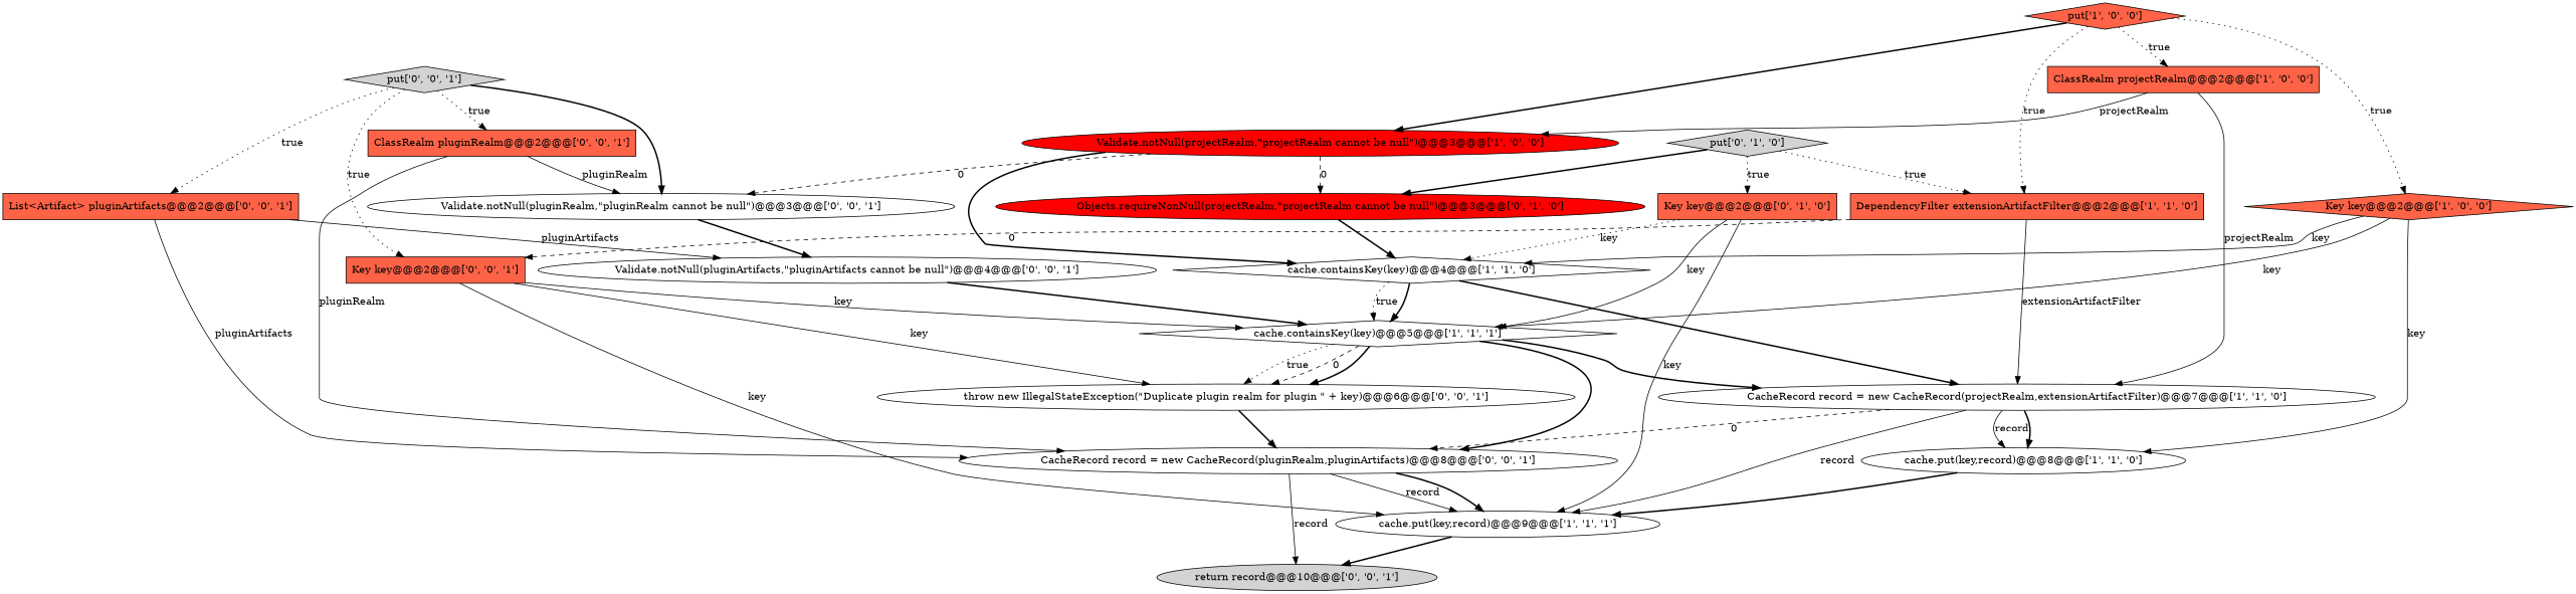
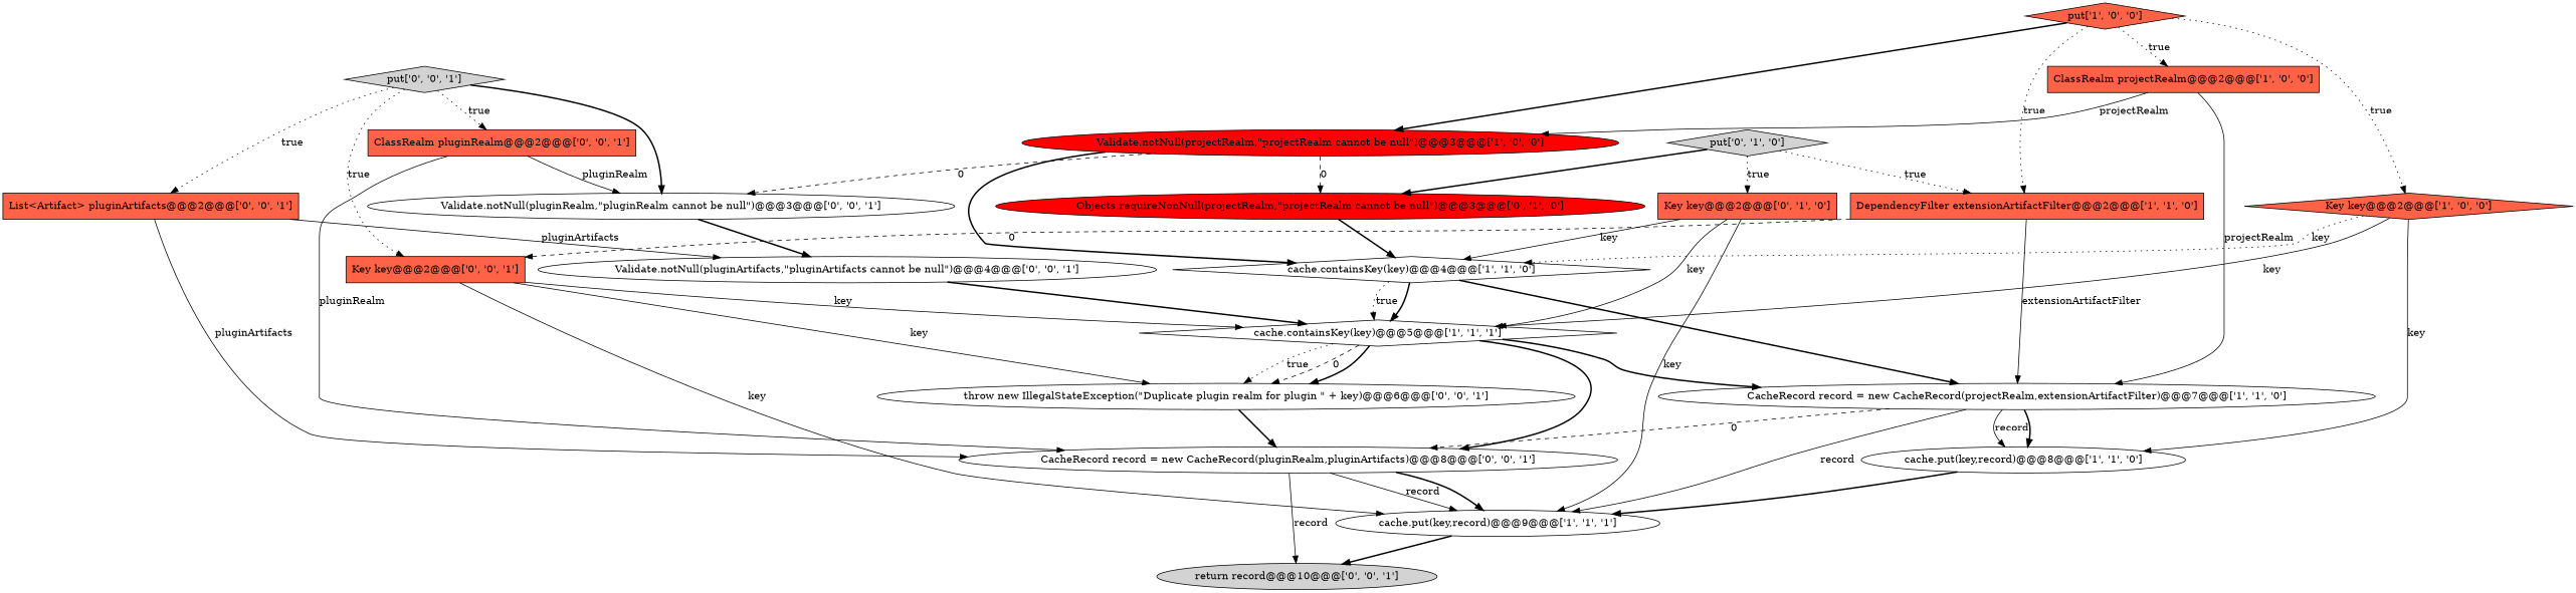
  digraph {
    node [fillcolor=white shape=ellipse style=filled]
    edge [style=solid]
    n1 [label="CacheRecord record = new CacheRecord(projectRealm,extensionArtifactFilter)@@@7@@@['1', '1', '0']"]
    n2 [label="cache.put(key,record)@@@8@@@['1', '1', '0']"]
    n3 [label="cache.put(key,record)@@@9@@@['1', '1', '1']"]
    n4 [label="CacheRecord record = new CacheRecord(pluginRealm,pluginArtifacts)@@@8@@@['0', '0', '1']"]
    n5 [fillcolor=lightgray label="return record@@@10@@@['0', '0', '1']"]
    n6 [fillcolor=tomato label="Key key@@@2@@@['0', '0', '1']" shape=box]
    n7 [label="throw new IllegalStateException(\"Duplicate plugin realm for plugin \" + key)@@@6@@@['0', '0', '1']"]
    n8 [label="cache.containsKey(key)@@@5@@@['1', '1', '1']" shape=diamond]
    n9 [fillcolor=tomato label="Key key@@@2@@@['1', '0', '0']" shape=diamond]
    n10 [label="cache.containsKey(key)@@@4@@@['1', '1', '0']" shape=diamond]
    n11 [label="Validate.notNull(pluginArtifacts,\"pluginArtifacts cannot be null\")@@@4@@@['0', '0', '1']"]
    n12 [fillcolor=tomato label="DependencyFilter extensionArtifactFilter@@@2@@@['1', '1', '0']" shape=box]
    n13 [fillcolor=tomato label="List<Artifact> pluginArtifacts@@@2@@@['0', '0', '1']" shape=box]
    n14 [fillcolor=red label="Validate.notNull(projectRealm,\"projectRealm cannot be null\")@@@3@@@['1', '0', '0']"]
    n15 [fillcolor=red label="Objects.requireNonNull(projectRealm,\"projectRealm cannot be null\")@@@3@@@['0', '1', '0']"]
    n16 [label="Validate.notNull(pluginRealm,\"pluginRealm cannot be null\")@@@3@@@['0', '0', '1']"]
    n17 [fillcolor=lightgray label="put['0', '0', '1']" shape=diamond]
    n18 [fillcolor=tomato label="ClassRealm pluginRealm@@@2@@@['0', '0', '1']" shape=box]
    n19 [fillcolor=tomato label="put['1', '0', '0']" shape=diamond]
    n20 [fillcolor=tomato label="ClassRealm projectRealm@@@2@@@['1', '0', '0']" shape=box]
    n21 [fillcolor=lightgray label="put['0', '1', '0']" shape=diamond]
    n22 [fillcolor=tomato label="Key key@@@2@@@['0', '1', '0']" shape=box]
    n1 -> n2 [label=record]
    n1 -> n2 [style=bold]
    n1 -> n3 [label=record]
    n1 -> n4 [label=0 style=dashed]
    n2 -> n3 [style=bold]
    n3 -> n5 [style=bold]
    n4 -> n3 [label=record]
    n4 -> n3 [style=bold]
    n4 -> n5 [label=record]
    n6 -> n3 [label=key]
    n6 -> n7 [label=key]
    n6 -> n8 [label=key]
    n7 -> n4 [style=bold]
    n8 -> n1 [style=bold]
    n8 -> n4 [style=bold]
    n8 -> n7 [label=true style=dotted]
    n8 -> n7 [label=0 style=dashed]
    n8 -> n7 [style=bold]
    n9 -> n2 [label=key]
    n9 -> n8 [label=key]
-   n9 -> n10 [label=key]
+   n9 -> n10 [label=key style=dotted]
    n10 -> n1 [style=bold]
    n10 -> n8 [style=bold]
    n10 -> n8 [label=true style=dotted]
    n11 -> n8 [style=bold]
    n12 -> n1 [label=extensionArtifactFilter]
    n12 -> n6 [label=0 style=dashed]
    n13 -> n4 [label=pluginArtifacts]
    n13 -> n11 [label=pluginArtifacts]
    n14 -> n10 [style=bold]
    n14 -> n15 [label=0 style=dashed]
    n14 -> n16 [label=0 style=dashed]
    n15 -> n10 [style=bold]
    n16 -> n11 [style=bold]
    n17 -> n6 [label=true style=dotted]
    n17 -> n13 [label=true style=dotted]
    n17 -> n16 [style=bold]
    n17 -> n18 [label=true style=dotted]
    n18 -> n4 [label=pluginRealm]
    n18 -> n16 [label=pluginRealm]
    n19 -> n9 [label=true style=dotted]
    n19 -> n12 [label=true style=dotted]
    n19 -> n14 [style=bold]
    n19 -> n20 [label=true style=dotted]
    n20 -> n1 [label=projectRealm]
    n20 -> n14 [label=projectRealm]
    n21 -> n12 [label=true style=dotted]
    n21 -> n15 [style=bold]
    n21 -> n22 [label=true style=dotted]
    n22 -> n3 [label=key]
    n22 -> n8 [label=key]
-   n22 -> n10 [label=key style=dotted]
+   n22 -> n10 [label=key]
  }
